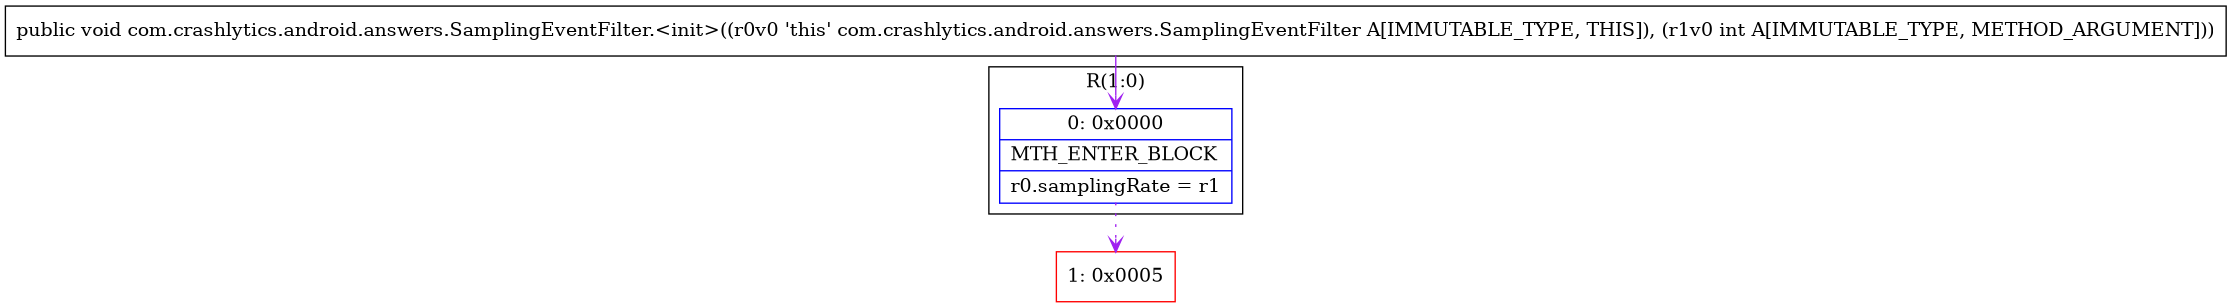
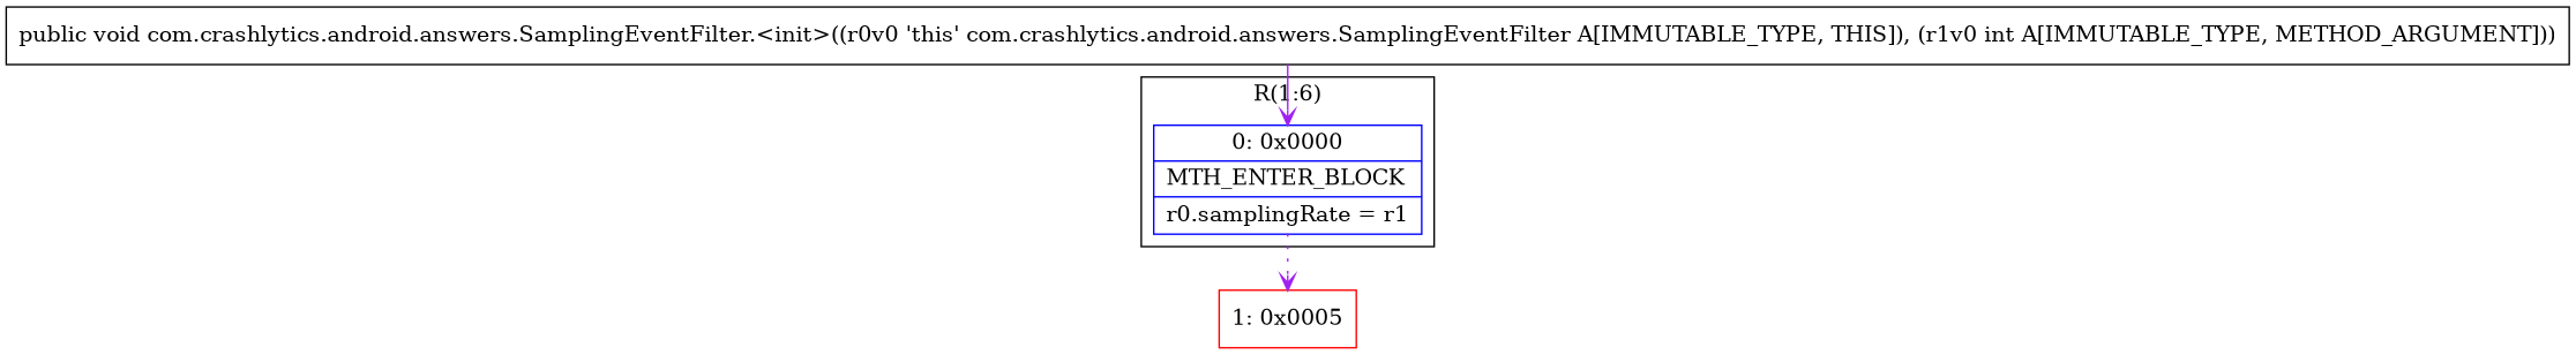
  digraph {
    node [shape=record]
    edge [color=purple arrowhead=vee]
    n1 [color=blue label="{0\:\ 0x0000|MTH_ENTER_BLOCK\l|r0.samplingRate = r1\l}"]
    n2 [color=red label="{1\:\ 0x0005}"]
    n3 [label="{public void com.crashlytics.android.answers.SamplingEventFilter.\<init\>((r0v0 'this' com.crashlytics.android.answers.SamplingEventFilter A[IMMUTABLE_TYPE, THIS]), (r1v0 int A[IMMUTABLE_TYPE, METHOD_ARGUMENT])) }"]
    subgraph cluster_1 {
-     label="R(1:0)"
+     label="R(1:6)"
      n1
    }
    n1 -> n2 [style=dotted]
    n3 -> n1 [style=solid]
  }
